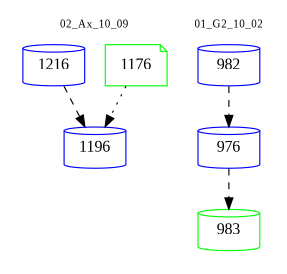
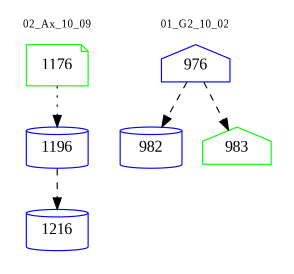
  digraph {
    fontname="Liberation Serif"
    node [color=blue fontname="Liberation Serif" shape=cylinder]
    edge [color=black fontname="Liberation Serif" style=dashed]
    n1 [label=1196]
    n2 [color=green label=1176 shape=note]
    n3 [label=1216]
-   n4 [label=976]
+   n4 [label=976 shape=house]
    n5 [label=982]
-   n6 [color=green label=983]
+   n6 [color=green label=983 shape=house]
    subgraph cluster_1 {
      color=white
      fontsize=10
      label="02_Ax_10_09"
      n1
      n2
      n3
    }
    subgraph cluster_2 {
      color=white
      fontsize=10
      label="01_G2_10_02"
      n4
      n5
      n6
    }
-   n3 -> n1
+   n1 -> n3
    n2 -> n1 [style=dotted]
-   n5 -> n4
+   n4 -> n5
    n4 -> n6
  }
